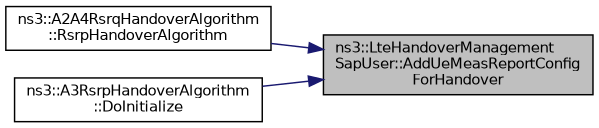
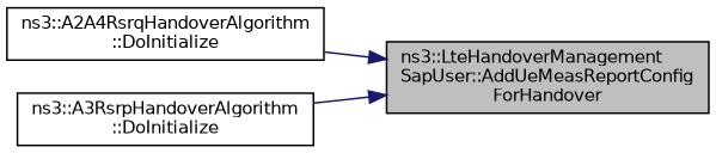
  digraph {
    rankdir=RL
    node [color=black fillcolor=white fontname=Helvetica fontsize=10 shape=record style=filled]
    edge [color=midnightblue dir=back fontname=Helvetica fontsize=10 labelfontname=Helvetica labelfontsize=10 style=solid]
    n1 [fillcolor=grey75 fontcolor=black height=0.2 label="ns3::LteHandoverManagement\lSapUser::AddUeMeasReportConfig\lForHandover" width=0.4]
-   n2 [height=0.2 label="ns3::A2A4RsrqHandoverAlgorithm\l::RsrpHandoverAlgorithm" width=0.4]
+   n2 [height=0.2 label="ns3::A2A4RsrqHandoverAlgorithm\l::DoInitialize" width=0.4]
    n3 [height=0.2 label="ns3::A3RsrpHandoverAlgorithm\l::DoInitialize" width=0.4]
    n1 -> n2
    n1 -> n3
  }
